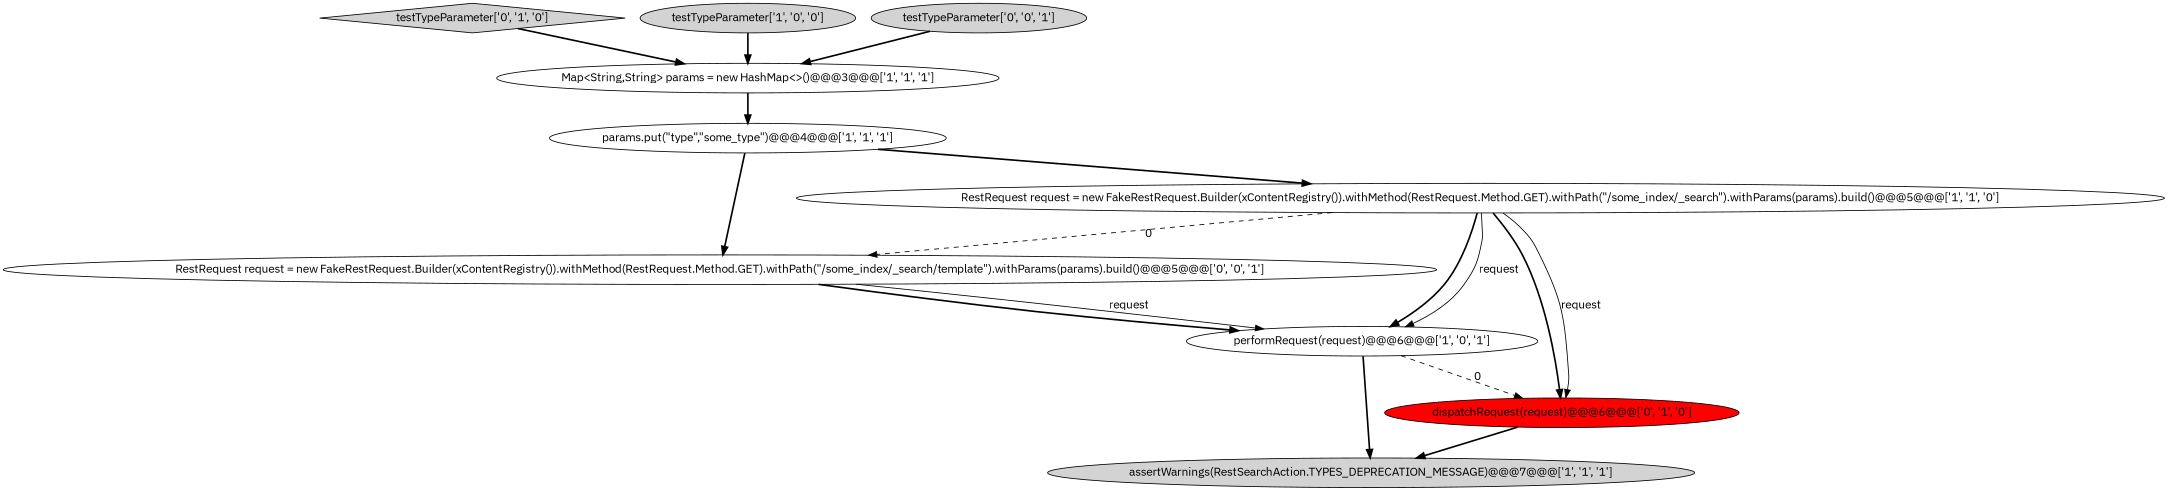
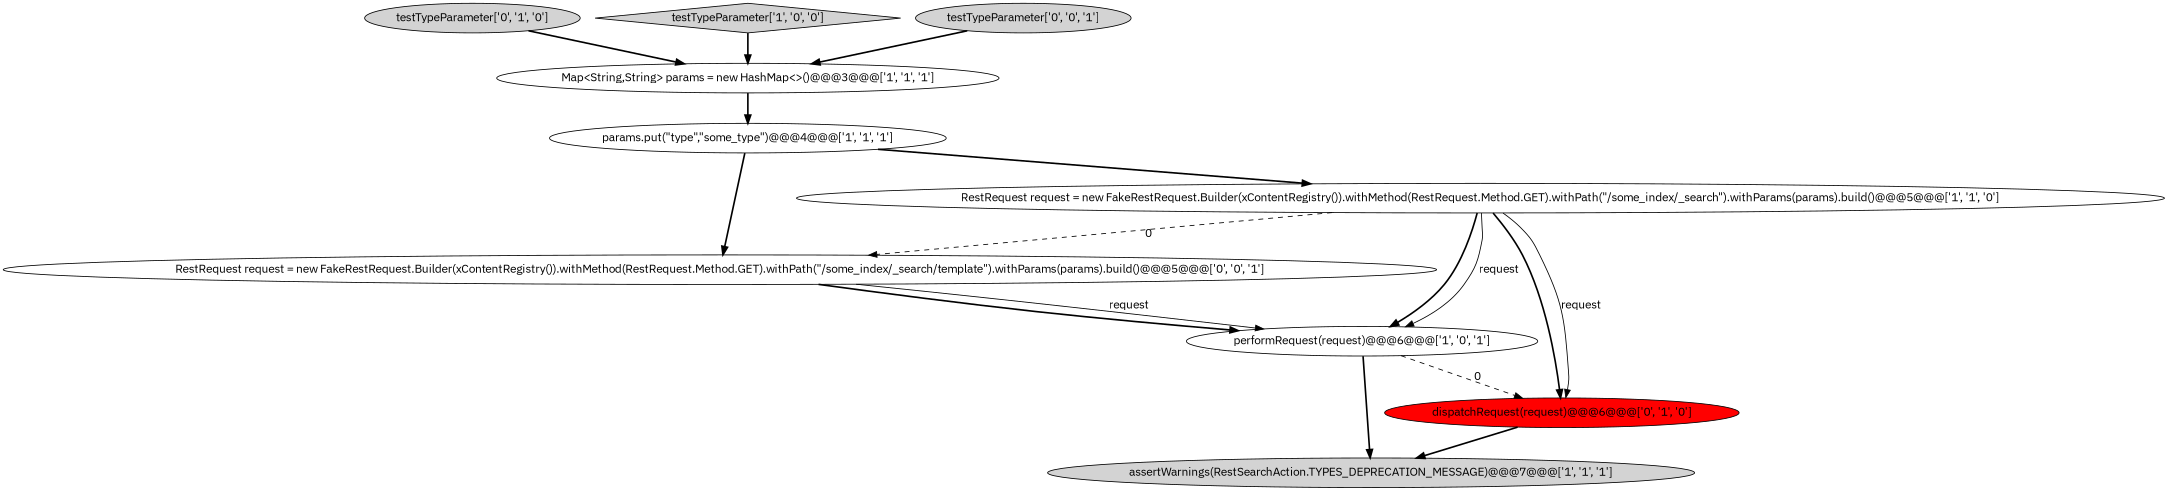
  digraph {
    fontname="IBM Plex Sans"
    node [fillcolor=white fontname="IBM Plex Sans" shape=ellipse style=filled]
    edge [fontname="IBM Plex Sans" style=bold]
-   n1 [fillcolor=lightgray label="testTypeParameter['0', '1', '0']" shape=diamond]
+   n1 [fillcolor=lightgray label="testTypeParameter['0', '1', '0']"]
    n2 [label="Map<String,String> params = new HashMap<>()@@@3@@@['1', '1', '1']"]
    n3 [label="params.put(\"type\",\"some_type\")@@@4@@@['1', '1', '1']"]
-   n4 [fillcolor=lightgray label="testTypeParameter['1', '0', '0']"]
+   n4 [fillcolor=lightgray label="testTypeParameter['1', '0', '0']" shape=diamond]
    n5 [label="RestRequest request = new FakeRestRequest.Builder(xContentRegistry()).withMethod(RestRequest.Method.GET).withPath(\"/some_index/_search\").withParams(params).build()@@@5@@@['1', '1', '0']"]
    n6 [label="RestRequest request = new FakeRestRequest.Builder(xContentRegistry()).withMethod(RestRequest.Method.GET).withPath(\"/some_index/_search/template\").withParams(params).build()@@@5@@@['0', '0', '1']"]
    n7 [label="performRequest(request)@@@6@@@['1', '0', '1']"]
    n8 [fillcolor=red label="dispatchRequest(request)@@@6@@@['0', '1', '0']"]
    n9 [fillcolor=lightgray label="assertWarnings(RestSearchAction.TYPES_DEPRECATION_MESSAGE)@@@7@@@['1', '1', '1']"]
    n10 [fillcolor=lightgray label="testTypeParameter['0', '0', '1']"]
    n1 -> n2
    n2 -> n3
    n3 -> n5
    n3 -> n6
    n4 -> n2
    n5 -> n6 [label=0 style=dashed]
    n5 -> n7
    n5 -> n7 [label=request style=solid]
    n5 -> n8
    n5 -> n8 [label=request style=solid]
    n6 -> n7
    n6 -> n7 [label=request style=solid]
    n7 -> n8 [label=0 style=dashed]
    n7 -> n9
    n8 -> n9
    n10 -> n2
  }
